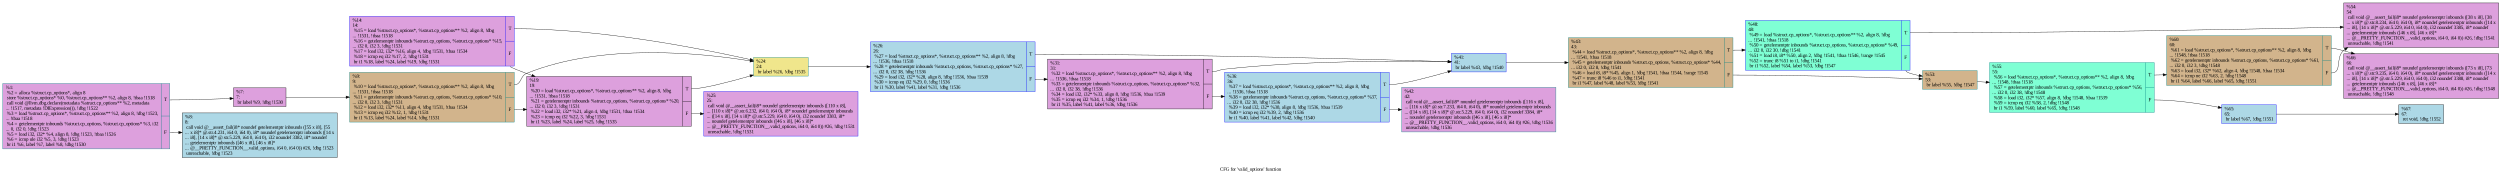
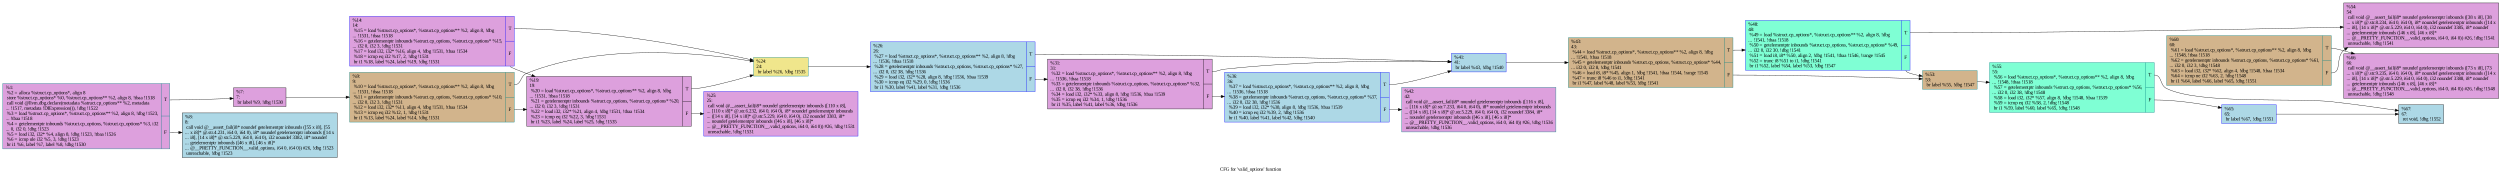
  digraph {
    fontname="Liberation Serif"
    label="CFG for 'valid_options' function"
    rankdir=LR
    node [color=teal fillcolor=plum fontname="Liberation Serif" shape=record style=filled]
    edge [fontname="Liberation Serif" tailport=s0]
    n1 [label="{%1:\l  %2 = alloca %struct.cp_options*, align 8\l  store %struct.cp_options* %0, %struct.cp_options** %2, align 8, !tbaa !1518\l  call void @llvm.dbg.declare(metadata %struct.cp_options** %2, metadata\l... !1517, metadata !DIExpression()), !dbg !1522\l  %3 = load %struct.cp_options*, %struct.cp_options** %2, align 8, !dbg !1523,\l... !tbaa !1518\l  %4 = getelementptr inbounds %struct.cp_options, %struct.cp_options* %3, i32\l... 0, i32 0, !dbg !1523\l  %5 = load i32, i32* %4, align 8, !dbg !1523, !tbaa !1526\l  %6 = icmp ule i32 %5, 3, !dbg !1523\l  br i1 %6, label %7, label %8, !dbg !1530\l|{<s0>T|<s1>F}}"]
    n2 [color=black label="{%7:\l7:                                                \l  br label %9, !dbg !1530\l}"]
    n3 [color=black fillcolor=lightblue label="{%8:\l8:                                                \l  call void @__assert_fail(i8* noundef getelementptr inbounds ([55 x i8], [55\l... x i8]* @.str.4.231, i64 0, i64 0), i8* noundef getelementptr inbounds ([14 x\l... i8], [14 x i8]* @.str.5.229, i64 0, i64 0), i32 noundef 3382, i8* noundef\l... getelementptr inbounds ([46 x i8], [46 x i8]*\l... @__PRETTY_FUNCTION__.valid_options, i64 0, i64 0)) #26, !dbg !1523\l  unreachable, !dbg !1523\l}"]
    n4 [fillcolor=tan label="{%9:\l9:                                                \l  %10 = load %struct.cp_options*, %struct.cp_options** %2, align 8, !dbg\l... !1531, !tbaa !1518\l  %11 = getelementptr inbounds %struct.cp_options, %struct.cp_options* %10,\l... i32 0, i32 3, !dbg !1531\l  %12 = load i32, i32* %11, align 4, !dbg !1531, !tbaa !1534\l  %13 = icmp eq i32 %12, 1, !dbg !1531\l  br i1 %13, label %24, label %14, !dbg !1531\l|{<s0>T|<s1>F}}"]
    n5 [fillcolor=khaki label="{%24:\l24:                                               \l  br label %26, !dbg !1535\l}"]
    n6 [color=black label="{%19:\l19:                                               \l  %20 = load %struct.cp_options*, %struct.cp_options** %2, align 8, !dbg\l... !1531, !tbaa !1518\l  %21 = getelementptr inbounds %struct.cp_options, %struct.cp_options* %20,\l... i32 0, i32 3, !dbg !1531\l  %22 = load i32, i32* %21, align 4, !dbg !1531, !tbaa !1534\l  %23 = icmp eq i32 %22, 3, !dbg !1531\l  br i1 %23, label %24, label %25, !dbg !1535\l|{<s0>T|<s1>F}}"]
    n7 [color=blue fillcolor=lightblue label="{%26:\l26:                                               \l  %27 = load %struct.cp_options*, %struct.cp_options** %2, align 8, !dbg\l... !1536, !tbaa !1518\l  %28 = getelementptr inbounds %struct.cp_options, %struct.cp_options* %27,\l... i32 0, i32 38, !dbg !1536\l  %29 = load i32, i32* %28, align 8, !dbg !1536, !tbaa !1539\l  %30 = icmp eq i32 %29, 0, !dbg !1536\l  br i1 %30, label %41, label %31, !dbg !1536\l|{<s0>T|<s1>F}}"]
    n8 [color=blue label="{%14:\l14:                                               \l  %15 = load %struct.cp_options*, %struct.cp_options** %2, align 8, !dbg\l... !1531, !tbaa !1518\l  %16 = getelementptr inbounds %struct.cp_options, %struct.cp_options* %15,\l... i32 0, i32 3, !dbg !1531\l  %17 = load i32, i32* %16, align 4, !dbg !1531, !tbaa !1534\l  %18 = icmp eq i32 %17, 2, !dbg !1531\l  br i1 %18, label %24, label %19, !dbg !1531\l|{<s0>T|<s1>F}}"]
    n9 [color=blue fillcolor=lightblue label="{%41:\l41:                                               \l  br label %43, !dbg !1540\l}"]
    n10 [color=black label="{%31:\l31:                                               \l  %32 = load %struct.cp_options*, %struct.cp_options** %2, align 8, !dbg\l... !1536, !tbaa !1518\l  %33 = getelementptr inbounds %struct.cp_options, %struct.cp_options* %32,\l... i32 0, i32 38, !dbg !1536\l  %34 = load i32, i32* %33, align 8, !dbg !1536, !tbaa !1539\l  %35 = icmp eq i32 %34, 1, !dbg !1536\l  br i1 %35, label %41, label %36, !dbg !1536\l|{<s0>T|<s1>F}}"]
    n11 [color=blue label="{%25:\l25:                                               \l  call void @__assert_fail(i8* noundef getelementptr inbounds ([110 x i8],\l... [110 x i8]* @.str.6.232, i64 0, i64 0), i8* noundef getelementptr inbounds\l... ([14 x i8], [14 x i8]* @.str.5.229, i64 0, i64 0), i32 noundef 3383, i8*\l... noundef getelementptr inbounds ([46 x i8], [46 x i8]*\l... @__PRETTY_FUNCTION__.valid_options, i64 0, i64 0)) #26, !dbg !1531\l  unreachable, !dbg !1531\l}"]
    n12 [fillcolor=tan label="{%43:\l43:                                               \l  %44 = load %struct.cp_options*, %struct.cp_options** %2, align 8, !dbg\l... !1541, !tbaa !1518\l  %45 = getelementptr inbounds %struct.cp_options, %struct.cp_options* %44,\l... i32 0, i32 8, !dbg !1541\l  %46 = load i8, i8* %45, align 1, !dbg !1541, !tbaa !1544, !range !1545\l  %47 = trunc i8 %46 to i1, !dbg !1541\l  br i1 %47, label %48, label %53, !dbg !1541\l|{<s0>T|<s1>F}}"]
    n13 [color=blue fillcolor=lightblue label="{%36:\l36:                                               \l  %37 = load %struct.cp_options*, %struct.cp_options** %2, align 8, !dbg\l... !1536, !tbaa !1518\l  %38 = getelementptr inbounds %struct.cp_options, %struct.cp_options* %37,\l... i32 0, i32 38, !dbg !1536\l  %39 = load i32, i32* %38, align 8, !dbg !1536, !tbaa !1539\l  %40 = icmp eq i32 %39, 2, !dbg !1536\l  br i1 %40, label %41, label %42, !dbg !1540\l|{<s0>T|<s1>F}}"]
    n14 [color=blue fillcolor=aquamarine label="{%48:\l48:                                               \l  %49 = load %struct.cp_options*, %struct.cp_options** %2, align 8, !dbg\l... !1541, !tbaa !1518\l  %50 = getelementptr inbounds %struct.cp_options, %struct.cp_options* %49,\l... i32 0, i32 30, !dbg !1541\l  %51 = load i8, i8* %50, align 2, !dbg !1541, !tbaa !1546, !range !1545\l  %52 = trunc i8 %51 to i1, !dbg !1541\l  br i1 %52, label %54, label %53, !dbg !1547\l|{<s0>T|<s1>F}}"]
    n15 [fillcolor=tan label="{%53:\l53:                                               \l  br label %55, !dbg !1547\l}"]
    n16 [label="{%42:\l42:                                               \l  call void @__assert_fail(i8* noundef getelementptr inbounds ([116 x i8],\l... [116 x i8]* @.str.7.233, i64 0, i64 0), i8* noundef getelementptr inbounds\l... ([14 x i8], [14 x i8]* @.str.5.229, i64 0, i64 0), i32 noundef 3384, i8*\l... noundef getelementptr inbounds ([46 x i8], [46 x i8]*\l... @__PRETTY_FUNCTION__.valid_options, i64 0, i64 0)) #26, !dbg !1536\l  unreachable, !dbg !1536\l}"]
    n17 [color=black label="{%54:\l54:                                               \l  call void @__assert_fail(i8* noundef getelementptr inbounds ([38 x i8], [38\l... x i8]* @.str.8.234, i64 0, i64 0), i8* noundef getelementptr inbounds ([14 x\l... i8], [14 x i8]* @.str.5.229, i64 0, i64 0), i32 noundef 3385, i8* noundef\l... getelementptr inbounds ([46 x i8], [46 x i8]*\l... @__PRETTY_FUNCTION__.valid_options, i64 0, i64 0)) #26, !dbg !1541\l  unreachable, !dbg !1541\l}"]
    n18 [fillcolor=aquamarine label="{%55:\l55:                                               \l  %56 = load %struct.cp_options*, %struct.cp_options** %2, align 8, !dbg\l... !1548, !tbaa !1518\l  %57 = getelementptr inbounds %struct.cp_options, %struct.cp_options* %56,\l... i32 0, i32 38, !dbg !1548\l  %58 = load i32, i32* %57, align 8, !dbg !1548, !tbaa !1539\l  %59 = icmp eq i32 %58, 2, !dbg !1548\l  br i1 %59, label %60, label %65, !dbg !1548\l|{<s0>T|<s1>F}}"]
    n19 [fillcolor=tan label="{%60:\l60:                                               \l  %61 = load %struct.cp_options*, %struct.cp_options** %2, align 8, !dbg\l... !1548, !tbaa !1518\l  %62 = getelementptr inbounds %struct.cp_options, %struct.cp_options* %61,\l... i32 0, i32 3, !dbg !1548\l  %63 = load i32, i32* %62, align 4, !dbg !1548, !tbaa !1534\l  %64 = icmp ne i32 %63, 2, !dbg !1548\l  br i1 %64, label %66, label %65, !dbg !1551\l|{<s0>T|<s1>F}}"]
    n20 [color=blue fillcolor=lightblue label="{%65:\l65:                                               \l  br label %67, !dbg !1551\l}"]
    n21 [color=black label="{%66:\l66:                                               \l  call void @__assert_fail(i8* noundef getelementptr inbounds ([73 x i8], [73\l... x i8]* @.str.9.235, i64 0, i64 0), i8* noundef getelementptr inbounds ([14 x\l... i8], [14 x i8]* @.str.5.229, i64 0, i64 0), i32 noundef 3388, i8* noundef\l... getelementptr inbounds ([46 x i8], [46 x i8]*\l... @__PRETTY_FUNCTION__.valid_options, i64 0, i64 0)) #26, !dbg !1548\l  unreachable, !dbg !1548\l}"]
    n22 [color=black fillcolor=lightblue label="{%67:\l67:                                               \l  ret void, !dbg !1552\l}"]
    n1 -> n2
    n1 -> n3 [tailport=s1]
    n2 -> n4
    n4 -> n5
    n4 -> n6 [tailport=s1]
    n5 -> n7
    n6 -> n5
    n6 -> n11 [tailport=s1]
    n7 -> n9
    n7 -> n10 [tailport=s1]
    n8 -> n5
    n8 -> n6 [tailport=s1]
    n9 -> n12
    n10 -> n9
    n10 -> n13 [tailport=s1]
    n12 -> n14
    n12 -> n15 [tailport=s1]
    n13 -> n9
    n13 -> n16 [tailport=s1]
    n14 -> n15 [tailport=s1]
    n14 -> n17
    n15 -> n18
-   n18 -> n19
+   n18 -> n22
    n18 -> n20 [tailport=s1]
    n19 -> n17 [tailport=s1]
    n19 -> n21
    n20 -> n22
  }
